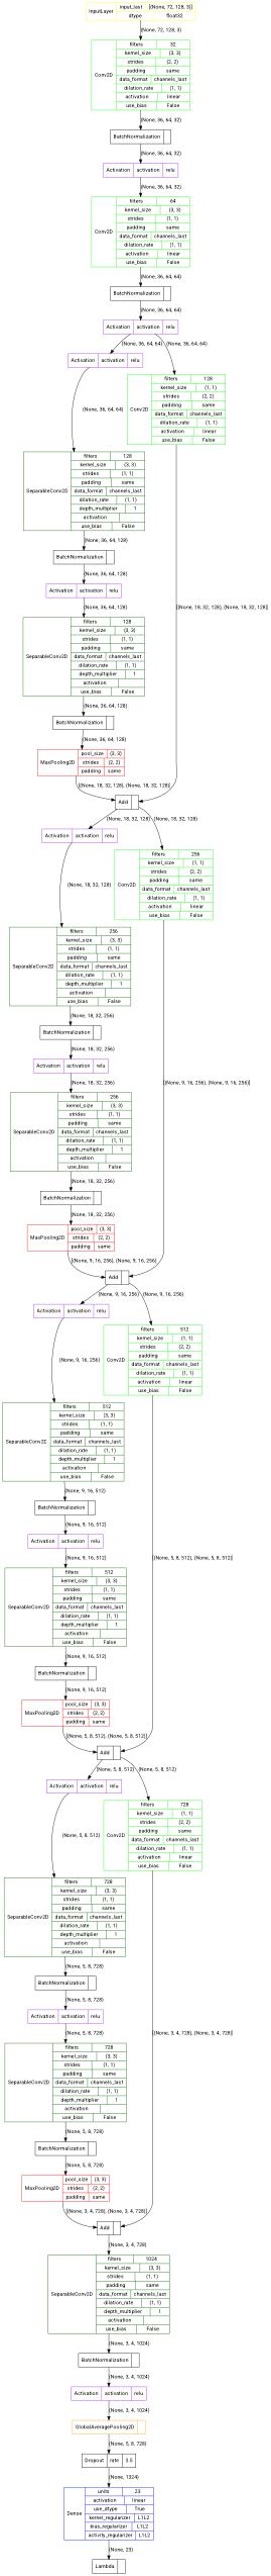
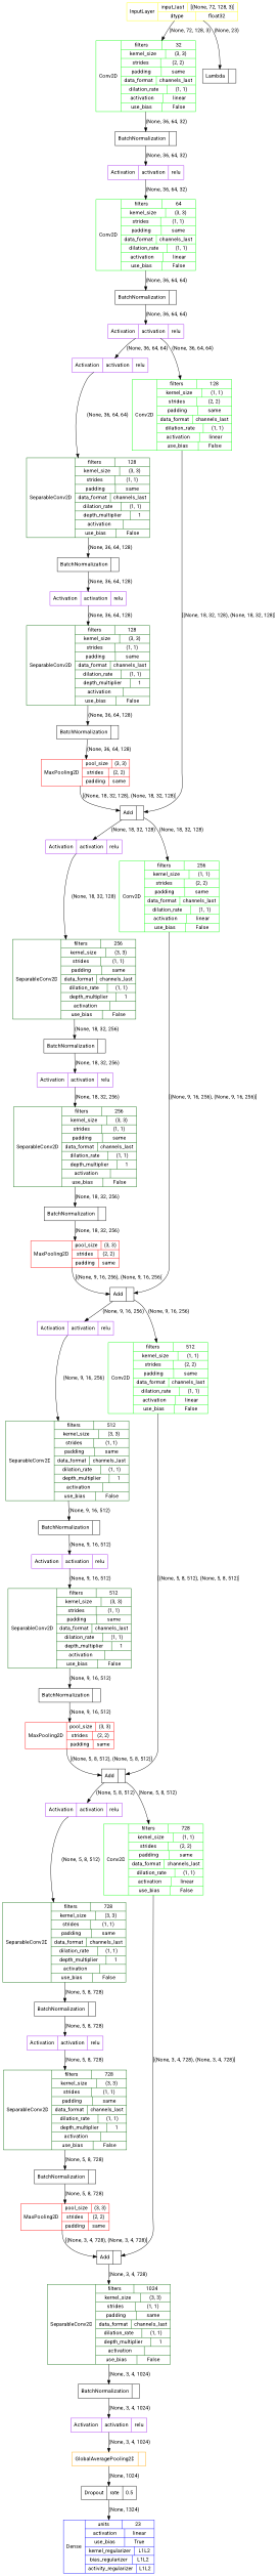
  digraph {
    fontname=Roboto
    node [color=black fontname=Roboto shape=record]
    edge [fontname=Roboto]
    n1 [color=yellow label="InputLayer|{{input_last|[(None, 72, 128, 3)]}|{dtype|float32}}"]
    n2 [color=green label="Conv2D|{{filters|32}|{kernel_size|(3, 3)}|{strides|(2, 2)}|{padding|same}|{data_format|channels_last}|{dilation_rate|(1, 1)}|{activation|linear}|{use_bias|False}}"]
    n3 [label="BatchNormalization|{}"]
    n4 [color=purple label="Activation|{{activation|relu}}"]
    n5 [color=green label="Conv2D|{{filters|64}|{kernel_size|(3, 3)}|{strides|(1, 1)}|{padding|same}|{data_format|channels_last}|{dilation_rate|(1, 1)}|{activation|linear}|{use_bias|False}}"]
    n6 [label="BatchNormalization|{}"]
    n7 [color=purple label="Activation|{{activation|relu}}"]
    n8 [color=purple label="Activation|{{activation|relu}}"]
    n9 [color=green label="Conv2D|{{filters|128}|{kernel_size|(1, 1)}|{strides|(2, 2)}|{padding|same}|{data_format|channels_last}|{dilation_rate|(1, 1)}|{activation|linear}|{use_bias|False}}"]
    n10 [color=darkgreen label="SeparableConv2D|{{filters|128}|{kernel_size|(3, 3)}|{strides|(1, 1)}|{padding|same}|{data_format|channels_last}|{dilation_rate|(1, 1)}|{depth_multiplier|1}|{activation|<function linear at 0x7f2ea445b7a0>}|{use_bias|False}}"]
    n11 [label="Add|{}"]
    n12 [label="BatchNormalization|{}"]
    n13 [color=purple label="Activation|{{activation|relu}}"]
    n14 [color=darkgreen label="SeparableConv2D|{{filters|128}|{kernel_size|(3, 3)}|{strides|(1, 1)}|{padding|same}|{data_format|channels_last}|{dilation_rate|(1, 1)}|{depth_multiplier|1}|{activation|<function linear at 0x7f2ea445b7a0>}|{use_bias|False}}"]
    n15 [label="BatchNormalization|{}"]
    n16 [color=red label="MaxPooling2D|{{pool_size|(3, 3)}|{strides|(2, 2)}|{padding|same}}"]
    n17 [color=purple label="Activation|{{activation|relu}}"]
    n18 [color=green label="Conv2D|{{filters|256}|{kernel_size|(1, 1)}|{strides|(2, 2)}|{padding|same}|{data_format|channels_last}|{dilation_rate|(1, 1)}|{activation|linear}|{use_bias|False}}"]
    n19 [color=darkgreen label="SeparableConv2D|{{filters|256}|{kernel_size|(3, 3)}|{strides|(1, 1)}|{padding|same}|{data_format|channels_last}|{dilation_rate|(1, 1)}|{depth_multiplier|1}|{activation|<function linear at 0x7f2ea445b7a0>}|{use_bias|False}}"]
    n20 [label="Add|{}"]
    n21 [label="BatchNormalization|{}"]
    n22 [color=purple label="Activation|{{activation|relu}}"]
    n23 [color=darkgreen label="SeparableConv2D|{{filters|256}|{kernel_size|(3, 3)}|{strides|(1, 1)}|{padding|same}|{data_format|channels_last}|{dilation_rate|(1, 1)}|{depth_multiplier|1}|{activation|<function linear at 0x7f2ea445b7a0>}|{use_bias|False}}"]
    n24 [label="BatchNormalization|{}"]
    n25 [color=red label="MaxPooling2D|{{pool_size|(3, 3)}|{strides|(2, 2)}|{padding|same}}"]
    n26 [color=purple label="Activation|{{activation|relu}}"]
    n27 [color=green label="Conv2D|{{filters|512}|{kernel_size|(1, 1)}|{strides|(2, 2)}|{padding|same}|{data_format|channels_last}|{dilation_rate|(1, 1)}|{activation|linear}|{use_bias|False}}"]
    n28 [color=darkgreen label="SeparableConv2D|{{filters|512}|{kernel_size|(3, 3)}|{strides|(1, 1)}|{padding|same}|{data_format|channels_last}|{dilation_rate|(1, 1)}|{depth_multiplier|1}|{activation|<function linear at 0x7f2ea445b7a0>}|{use_bias|False}}"]
    n29 [label="Add|{}"]
    n30 [label="BatchNormalization|{}"]
    n31 [color=purple label="Activation|{{activation|relu}}"]
    n32 [color=darkgreen label="SeparableConv2D|{{filters|512}|{kernel_size|(3, 3)}|{strides|(1, 1)}|{padding|same}|{data_format|channels_last}|{dilation_rate|(1, 1)}|{depth_multiplier|1}|{activation|<function linear at 0x7f2ea445b7a0>}|{use_bias|False}}"]
    n33 [label="BatchNormalization|{}"]
    n34 [color=red label="MaxPooling2D|{{pool_size|(3, 3)}|{strides|(2, 2)}|{padding|same}}"]
    n35 [color=purple label="Activation|{{activation|relu}}"]
    n36 [color=green label="Conv2D|{{filters|728}|{kernel_size|(1, 1)}|{strides|(2, 2)}|{padding|same}|{data_format|channels_last}|{dilation_rate|(1, 1)}|{activation|linear}|{use_bias|False}}"]
    n37 [color=darkgreen label="SeparableConv2D|{{filters|728}|{kernel_size|(3, 3)}|{strides|(1, 1)}|{padding|same}|{data_format|channels_last}|{dilation_rate|(1, 1)}|{depth_multiplier|1}|{activation|<function linear at 0x7f2ea445b7a0>}|{use_bias|False}}"]
    n38 [label="Add|{}"]
    n39 [label="BatchNormalization|{}"]
    n40 [color=purple label="Activation|{{activation|relu}}"]
    n41 [color=darkgreen label="SeparableConv2D|{{filters|728}|{kernel_size|(3, 3)}|{strides|(1, 1)}|{padding|same}|{data_format|channels_last}|{dilation_rate|(1, 1)}|{depth_multiplier|1}|{activation|<function linear at 0x7f2ea445b7a0>}|{use_bias|False}}"]
    n42 [label="BatchNormalization|{}"]
    n43 [color=red label="MaxPooling2D|{{pool_size|(3, 3)}|{strides|(2, 2)}|{padding|same}}"]
    n44 [color=darkgreen label="SeparableConv2D|{{filters|1024}|{kernel_size|(3, 3)}|{strides|(1, 1)}|{padding|same}|{data_format|channels_last}|{dilation_rate|(1, 1)}|{depth_multiplier|1}|{activation|<function linear at 0x7f2ea445b7a0>}|{use_bias|False}}"]
    n45 [label="BatchNormalization|{}"]
    n46 [color=purple label="Activation|{{activation|relu}}"]
    n47 [color=orange label="GlobalAveragePooling2D|{}"]
    n48 [label="Dropout|{{rate|0.5}}"]
-   n49 [color=blue label="Dense|{{units|23}|{activation|linear}|{use_dtype|True}|{kernel_regularizer|L1L2}|{bias_regularizer|L1L2}|{activity_regularizer|L1L2}}"]
+   n49 [color=blue label="Dense|{{units|23}|{activation|linear}|{use_bias|True}|{kernel_regularizer|L1L2}|{bias_regularizer|L1L2}|{activity_regularizer|L1L2}}"]
    n50 [label="Lambda|{}"]
    n1 -> n2 [label="(None, 72, 128, 3)"]
    n2 -> n3 [label="(None, 36, 64, 32)"]
    n3 -> n4 [label="(None, 36, 64, 32)"]
    n4 -> n5 [label="(None, 36, 64, 32)"]
    n5 -> n6 [label="(None, 36, 64, 64)"]
    n6 -> n7 [label="(None, 36, 64, 64)"]
    n7 -> n8 [label="(None, 36, 64, 64)"]
    n7 -> n9 [label="(None, 36, 64, 64)"]
    n8 -> n10 [label="(None, 36, 64, 64)"]
    n9 -> n11 [label="[(None, 18, 32, 128), (None, 18, 32, 128)]"]
    n10 -> n12 [label="(None, 36, 64, 128)"]
    n11 -> n17 [label="(None, 18, 32, 128)"]
    n11 -> n18 [label="(None, 18, 32, 128)"]
    n12 -> n13 [label="(None, 36, 64, 128)"]
    n13 -> n14 [label="(None, 36, 64, 128)"]
    n14 -> n15 [label="(None, 36, 64, 128)"]
    n15 -> n16 [label="(None, 36, 64, 128)"]
    n16 -> n11 [label="[(None, 18, 32, 128), (None, 18, 32, 128)]"]
    n17 -> n19 [label="(None, 18, 32, 128)"]
    n18 -> n20 [label="[(None, 9, 16, 256), (None, 9, 16, 256)]"]
    n19 -> n21 [label="(None, 18, 32, 256)"]
    n20 -> n26 [label="(None, 9, 16, 256)"]
    n20 -> n27 [label="(None, 9, 16, 256)"]
    n21 -> n22 [label="(None, 18, 32, 256)"]
    n22 -> n23 [label="(None, 18, 32, 256)"]
    n23 -> n24 [label="(None, 18, 32, 256)"]
    n24 -> n25 [label="(None, 18, 32, 256)"]
    n25 -> n20 [label="[(None, 9, 16, 256), (None, 9, 16, 256)]"]
    n26 -> n28 [label="(None, 9, 16, 256)"]
    n27 -> n29 [label="[(None, 5, 8, 512), (None, 5, 8, 512)]"]
    n28 -> n30 [label="(None, 9, 16, 512)"]
    n29 -> n35 [label="(None, 5, 8, 512)"]
    n29 -> n36 [label="(None, 5, 8, 512)"]
    n30 -> n31 [label="(None, 9, 16, 512)"]
    n31 -> n32 [label="(None, 9, 16, 512)"]
    n32 -> n33 [label="(None, 9, 16, 512)"]
    n33 -> n34 [label="(None, 9, 16, 512)"]
    n34 -> n29 [label="[(None, 5, 8, 512), (None, 5, 8, 512)]"]
    n35 -> n37 [label="(None, 5, 8, 512)"]
    n36 -> n38 [label="[(None, 3, 4, 728), (None, 3, 4, 728)]"]
    n37 -> n39 [label="(None, 5, 8, 728)"]
    n38 -> n44 [label="(None, 3, 4, 728)"]
    n39 -> n40 [label="(None, 5, 8, 728)"]
    n40 -> n41 [label="(None, 5, 8, 728)"]
    n41 -> n42 [label="(None, 5, 8, 728)"]
    n42 -> n43 [label="(None, 5, 8, 728)"]
    n43 -> n38 [label="[(None, 3, 4, 728), (None, 3, 4, 728)]"]
    n44 -> n45 [label="(None, 3, 4, 1024)"]
    n45 -> n46 [label="(None, 3, 4, 1024)"]
    n46 -> n47 [label="(None, 3, 4, 1024)"]
-   n47 -> n48 [label="(None, 5, 8, 728)"]
+   n47 -> n48 [label="(None, 1024)"]
    n48 -> n49 [label="(None, 1324)"]
-   n49 -> n50 [label="(None, 23)"]
+   n1 -> n50 [label="(None, 23)"]
  }
